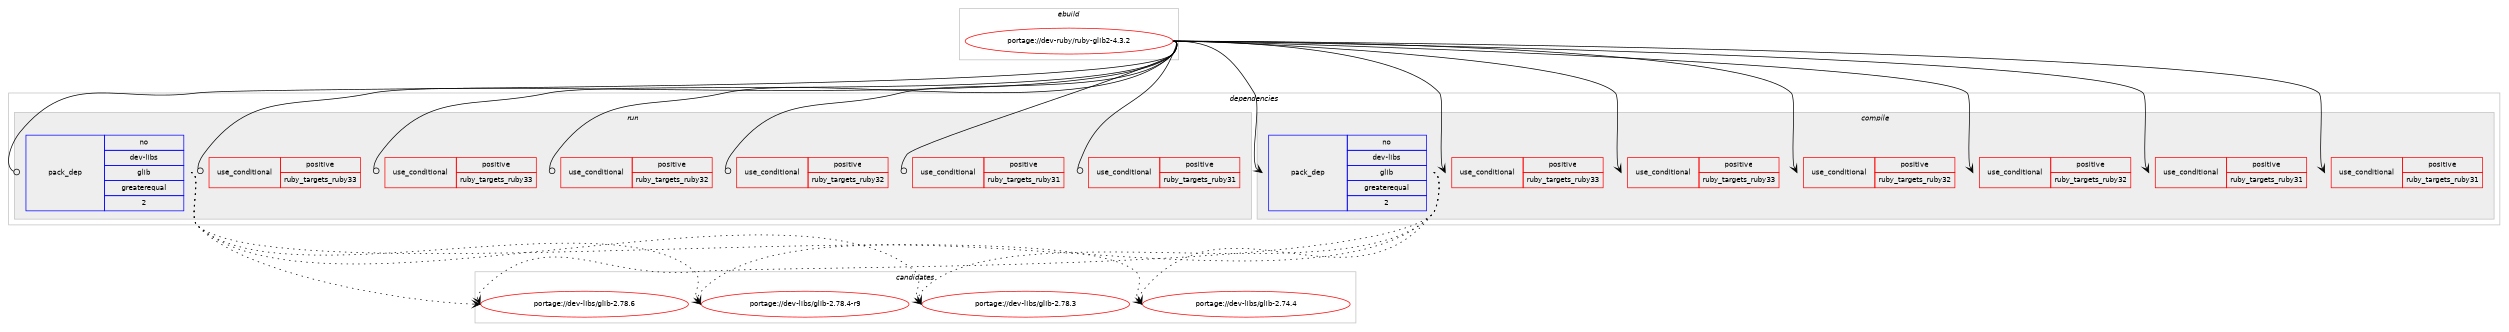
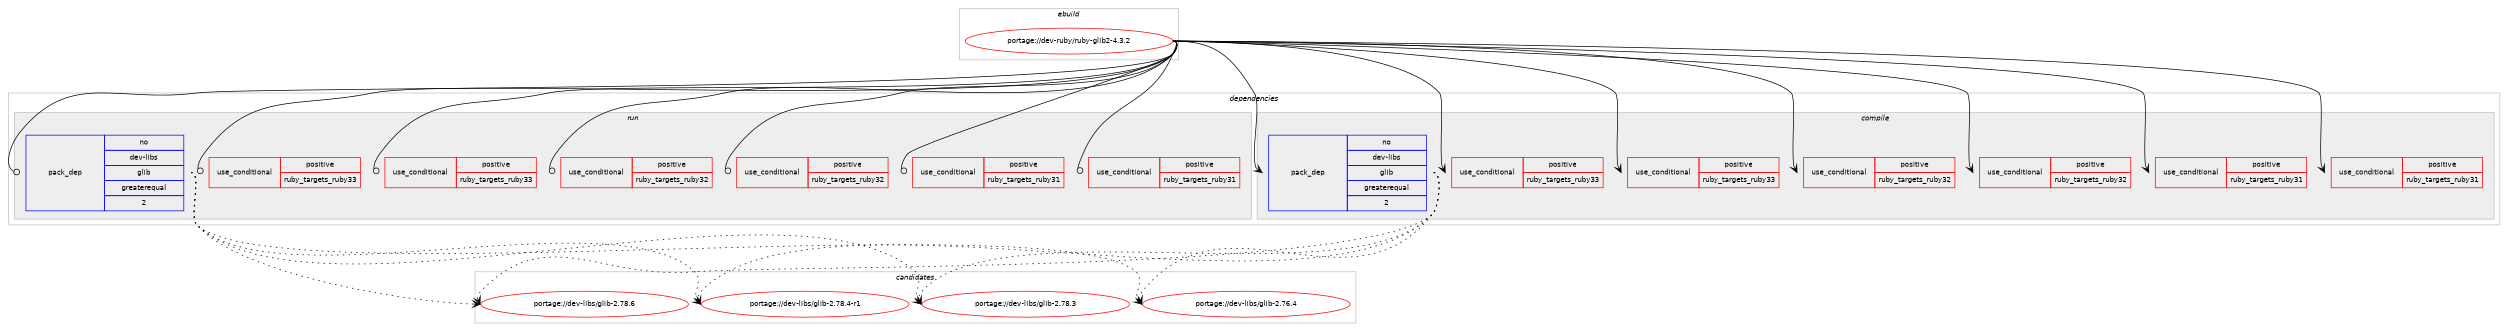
  digraph {
    compound=true
    concentrate=true
    fontname=Helvetica
    fontsize=10
    newrank=true
    rankdir=TB
    ranksep=1.5
    node [color=red fontname=Helvetica fontsize=10 shape=none]
    edge [arrowhead=vee headport=w style=solid tailport=e weight=20]
    n1 [label="portage://dev-ruby/ruby-glib2-4.3.2" width=4 shape=""]
    n2 [label=<<TABLE BORDER="0" CELLBORDER="1" CELLSPACING="0" CELLPADDING="4"><TR><TD ROWSPAN="3" CELLPADDING="10">use_conditional</TD></TR><TR><TD>positive</TD></TR><TR><TD>ruby_targets_ruby31</TD></TR></TABLE>>]
    n3 [label=<<TABLE BORDER="0" CELLBORDER="1" CELLSPACING="0" CELLPADDING="4"><TR><TD ROWSPAN="3" CELLPADDING="10">use_conditional</TD></TR><TR><TD>positive</TD></TR><TR><TD>ruby_targets_ruby31</TD></TR></TABLE>>]
    n4 [label=<<TABLE BORDER="0" CELLBORDER="1" CELLSPACING="0" CELLPADDING="4"><TR><TD ROWSPAN="3" CELLPADDING="10">use_conditional</TD></TR><TR><TD>positive</TD></TR><TR><TD>ruby_targets_ruby32</TD></TR></TABLE>>]
    n5 [label=<<TABLE BORDER="0" CELLBORDER="1" CELLSPACING="0" CELLPADDING="4"><TR><TD ROWSPAN="3" CELLPADDING="10">use_conditional</TD></TR><TR><TD>positive</TD></TR><TR><TD>ruby_targets_ruby32</TD></TR></TABLE>>]
    n6 [label=<<TABLE BORDER="0" CELLBORDER="1" CELLSPACING="0" CELLPADDING="4"><TR><TD ROWSPAN="3" CELLPADDING="10">use_conditional</TD></TR><TR><TD>positive</TD></TR><TR><TD>ruby_targets_ruby33</TD></TR></TABLE>>]
    n7 [label=<<TABLE BORDER="0" CELLBORDER="1" CELLSPACING="0" CELLPADDING="4"><TR><TD ROWSPAN="3" CELLPADDING="10">use_conditional</TD></TR><TR><TD>positive</TD></TR><TR><TD>ruby_targets_ruby33</TD></TR></TABLE>>]
    n8 [color=blue label=<<TABLE BORDER="0" CELLBORDER="1" CELLSPACING="0" CELLPADDING="4" WIDTH="220"><TR><TD ROWSPAN="6" CELLPADDING="30">pack_dep</TD></TR><TR><TD WIDTH="110">no</TD></TR><TR><TD>dev-libs</TD></TR><TR><TD>glib</TD></TR><TR><TD>greaterequal</TD></TR><TR><TD>2</TD></TR></TABLE>>]
    n9 [label=<<TABLE BORDER="0" CELLBORDER="1" CELLSPACING="0" CELLPADDING="4"><TR><TD ROWSPAN="3" CELLPADDING="10">use_conditional</TD></TR><TR><TD>positive</TD></TR><TR><TD>ruby_targets_ruby31</TD></TR></TABLE>>]
    n10 [label=<<TABLE BORDER="0" CELLBORDER="1" CELLSPACING="0" CELLPADDING="4"><TR><TD ROWSPAN="3" CELLPADDING="10">use_conditional</TD></TR><TR><TD>positive</TD></TR><TR><TD>ruby_targets_ruby31</TD></TR></TABLE>>]
    n11 [label=<<TABLE BORDER="0" CELLBORDER="1" CELLSPACING="0" CELLPADDING="4"><TR><TD ROWSPAN="3" CELLPADDING="10">use_conditional</TD></TR><TR><TD>positive</TD></TR><TR><TD>ruby_targets_ruby32</TD></TR></TABLE>>]
    n12 [label=<<TABLE BORDER="0" CELLBORDER="1" CELLSPACING="0" CELLPADDING="4"><TR><TD ROWSPAN="3" CELLPADDING="10">use_conditional</TD></TR><TR><TD>positive</TD></TR><TR><TD>ruby_targets_ruby32</TD></TR></TABLE>>]
    n13 [label=<<TABLE BORDER="0" CELLBORDER="1" CELLSPACING="0" CELLPADDING="4"><TR><TD ROWSPAN="3" CELLPADDING="10">use_conditional</TD></TR><TR><TD>positive</TD></TR><TR><TD>ruby_targets_ruby33</TD></TR></TABLE>>]
    n14 [label=<<TABLE BORDER="0" CELLBORDER="1" CELLSPACING="0" CELLPADDING="4"><TR><TD ROWSPAN="3" CELLPADDING="10">use_conditional</TD></TR><TR><TD>positive</TD></TR><TR><TD>ruby_targets_ruby33</TD></TR></TABLE>>]
    n15 [color=blue label=<<TABLE BORDER="0" CELLBORDER="1" CELLSPACING="0" CELLPADDING="4" WIDTH="220"><TR><TD ROWSPAN="6" CELLPADDING="30">pack_dep</TD></TR><TR><TD WIDTH="110">no</TD></TR><TR><TD>dev-libs</TD></TR><TR><TD>glib</TD></TR><TR><TD>greaterequal</TD></TR><TR><TD>2</TD></TR></TABLE>>]
-   n16 [label="portage://dev-libs/glib-2.74.4" width=4 shape=""]
+   n16 [label="portage://dev-libs/glib-2.76.4" width=4 shape=""]
    n17 [label="portage://dev-libs/glib-2.78.3" width=4 shape=""]
-   n18 [label="portage://dev-libs/glib-2.78.4-r9" width=4 shape=""]
+   n18 [label="portage://dev-libs/glib-2.78.4-r1" width=4 shape=""]
    n19 [label="portage://dev-libs/glib-2.78.6" width=4 shape=""]
    subgraph cluster_1 {
      color=gray
      label=<<i>ebuild</i>>
      rank=same
      n1
    }
    subgraph cluster_2 {
      color=gray
      label=<<i>dependencies</i>>
      subgraph cluster_3 {
        color=gray
        fillcolor="#eeeeee"
        label=<<i>compile</i>>
        style=filled
        subgraph sub_4 {
          color=gray
          fillcolor="#eeeeee"
          label=<<i>compile</i>>
          style=filled
          n2
        }
        subgraph sub_5 {
          color=gray
          fillcolor="#eeeeee"
          label=<<i>compile</i>>
          style=filled
          n3
        }
        subgraph sub_6 {
          color=gray
          fillcolor="#eeeeee"
          label=<<i>compile</i>>
          style=filled
          n4
        }
        subgraph sub_7 {
          color=gray
          fillcolor="#eeeeee"
          label=<<i>compile</i>>
          style=filled
          n5
        }
        subgraph sub_8 {
          color=gray
          fillcolor="#eeeeee"
          label=<<i>compile</i>>
          style=filled
          n6
        }
        subgraph sub_9 {
          color=gray
          fillcolor="#eeeeee"
          label=<<i>compile</i>>
          style=filled
          n7
        }
        subgraph sub_10 {
          color=gray
          fillcolor="#eeeeee"
          label=<<i>compile</i>>
          style=filled
          n8
        }
      }
      subgraph cluster_11 {
        color=gray
        fillcolor="#eeeeee"
        label=<<i>compile and run</i>>
        style=filled
      }
      subgraph cluster_12 {
        color=gray
        fillcolor="#eeeeee"
        label=<<i>run</i>>
        style=filled
        subgraph sub_13 {
          color=gray
          fillcolor="#eeeeee"
          label=<<i>run</i>>
          style=filled
          n9
        }
        subgraph sub_14 {
          color=gray
          fillcolor="#eeeeee"
          label=<<i>run</i>>
          style=filled
          n10
        }
        subgraph sub_15 {
          color=gray
          fillcolor="#eeeeee"
          label=<<i>run</i>>
          style=filled
          n11
        }
        subgraph sub_16 {
          color=gray
          fillcolor="#eeeeee"
          label=<<i>run</i>>
          style=filled
          n12
        }
        subgraph sub_17 {
          color=gray
          fillcolor="#eeeeee"
          label=<<i>run</i>>
          style=filled
          n13
        }
        subgraph sub_18 {
          color=gray
          fillcolor="#eeeeee"
          label=<<i>run</i>>
          style=filled
          n14
        }
        subgraph sub_19 {
          color=gray
          fillcolor="#eeeeee"
          label=<<i>run</i>>
          style=filled
          n15
        }
      }
    }
    subgraph cluster_20 {
      color=gray
      label=<<i>candidates</i>>
      rank=same
      subgraph sub_21 {
        color=black
        label=<<i>candidates</i>>
        nodesep=1
        rank=same
        n16
        n17
        n18
        n19
      }
      subgraph sub_22 {
        color=black
        label=<<i>candidates</i>>
        nodesep=1
        rank=same
        n16
        n17
        n18
        n19
      }
    }
    n1 -> n2
    n1 -> n3
    n1 -> n4
    n1 -> n5
    n1 -> n6
    n1 -> n7
    n1 -> n8
    n1 -> n9 [arrowhead=odot]
    n1 -> n10 [arrowhead=odot]
    n1 -> n11 [arrowhead=odot]
    n1 -> n12 [arrowhead=odot]
    n1 -> n13 [arrowhead=odot]
    n1 -> n14 [arrowhead=odot]
    n1 -> n15 [arrowhead=odot]
    n8 -> n16 [style=dotted weight=100]
    n8 -> n17 [style=dotted weight=100]
    n8 -> n18 [style=dotted weight=100]
    n8 -> n19 [style=dotted weight=100]
    n15 -> n16 [style=dotted weight=100]
    n15 -> n17 [style=dotted weight=100]
    n15 -> n18 [style=dotted weight=100]
    n15 -> n19 [style=dotted weight=100]
  }
